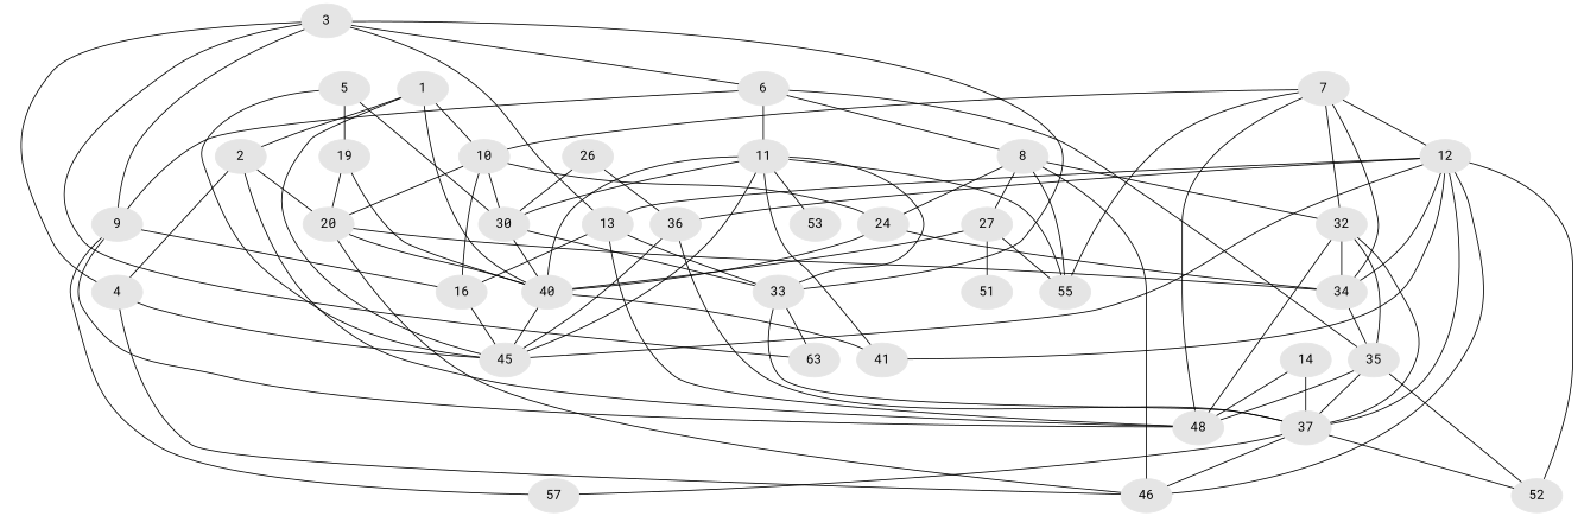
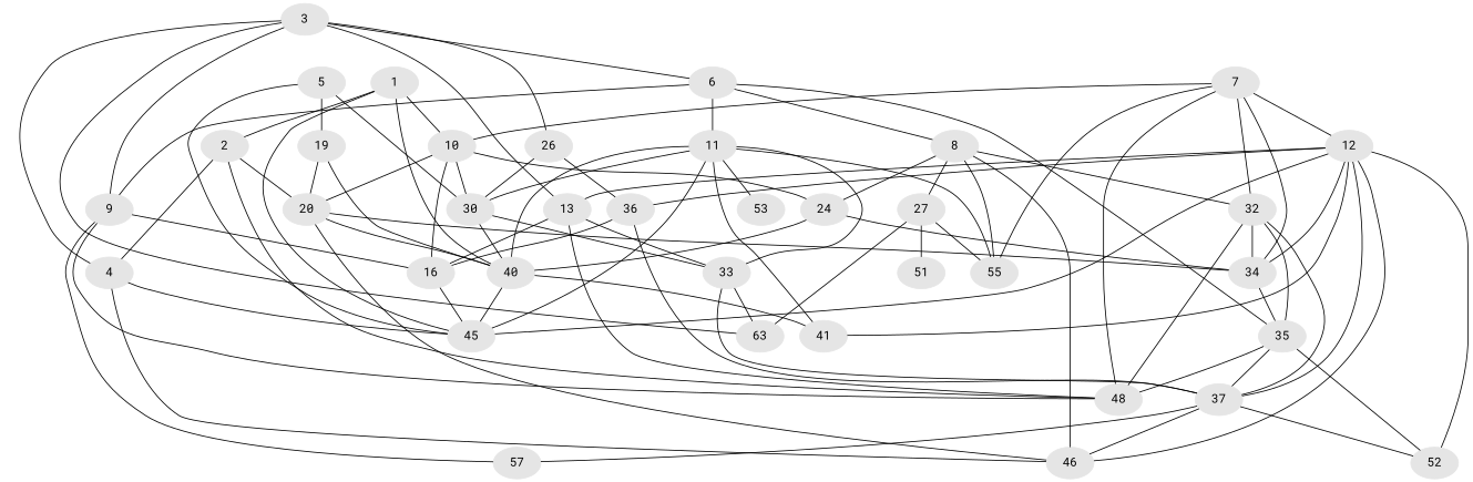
  graph {
    fontname="Roboto Mono"
    node [color=gray90 fontname="Roboto Mono" style=filled]
    edge [fontname="Roboto Mono"]
    1 [super="+31"]
    2
    10 [super="+15"]
    40 [super="+47"]
    45 [super="+62"]
    4 [super="+44"]
    20 [super="+21"]
    48
    16 [super="+38"]
    30 [super="+61"]
    24 [super="+29"]
    41
    46 [super="+58"]
    34
    3 [super="+60"]
    6 [super="+28"]
    9 [super="+17"]
    13 [super="+18"]
    33 [super="+43"]
    63
    8 [super="+22"]
    11 [super="+39"]
    35 [super="+42"]
    57
    37 [super="+59"]
    19 [super="+23"]
    5
    32 [super="+54"]
    55
    27
    53
    52
    7 [super="+56"]
    12 [super="+50"]
    36 [super="+49"]
    51
-   14
    26
    1 -- 2
    1 -- 10
    1 -- 40
    1 -- 45
    2 -- 4
    2 -- 20
    2 -- 48
    10 -- 20
    10 -- 16
    10 -- 30
    10 -- 24
    40 -- 45
    40 -- 41
    4 -- 45
    4 -- 46
    20 -- 40
    20 -- 46
    20 -- 34 [weight=2]
    16 -- 45
    30 -- 40
    30 -- 33
    24 -- 40 [weight=2]
    24 -- 34
    34 -- 35
    3 -- 4
    3 -- 6
    3 -- 9 [weight=2]
    3 -- 13
-   3 -- 33
+   3 -- 26
    3 -- 63
    6 -- 9
    6 -- 8
    6 -- 11
    6 -- 35
    9 -- 48
    9 -- 16 [weight=2]
    9 -- 57
    13 -- 48
    13 -- 16
    13 -- 33
    33 -- 63
    33 -- 37
    8 -- 24
    8 -- 46
    8 -- 32
    8 -- 55
    8 -- 27
    11 -- 40
    11 -- 45
    11 -- 30
    11 -- 41
    11 -- 33
    11 -- 55
    11 -- 53
    35 -- 48
    35 -- 37
    35 -- 52 [weight=2]
    37 -- 46
    37 -- 57
    37 -- 52
    19 -- 40
    19 -- 20
    5 -- 45
    5 -- 30
    5 -- 19
    32 -- 48
    32 -- 34
    32 -- 35
    32 -- 37
-   27 -- 40
+   27 -- 63
    27 -- 55
    27 -- 51
    7 -- 10
    7 -- 48
    7 -- 34
    7 -- 32
    7 -- 55
    7 -- 12
    12 -- 45
    12 -- 41
    12 -- 46
    12 -- 34
    12 -- 13
    12 -- 37
    12 -- 52
    12 -- 36
-   36 -- 45
+   36 -- 16
    36 -- 37
-   14 -- 48
-   14 -- 37
    26 -- 30
    26 -- 36
  }
